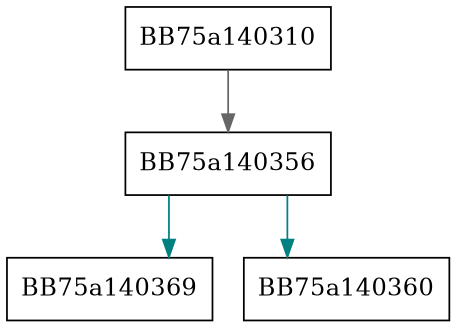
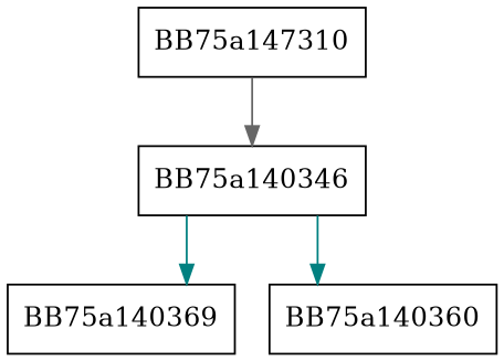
  digraph {
    splines=ortho
    node [shape=box]
    edge [color=teal]
-   BB75a140310
-   BB75a140356
+   BB75a140310 [label=BB75a147310]
+   BB75a140356 [label=BB75a140346]
    BB75a140369
    BB75a140360
    BB75a140310 -> BB75a140356 [color=gray40]
    BB75a140356 -> BB75a140369
    BB75a140356 -> BB75a140360
  }
